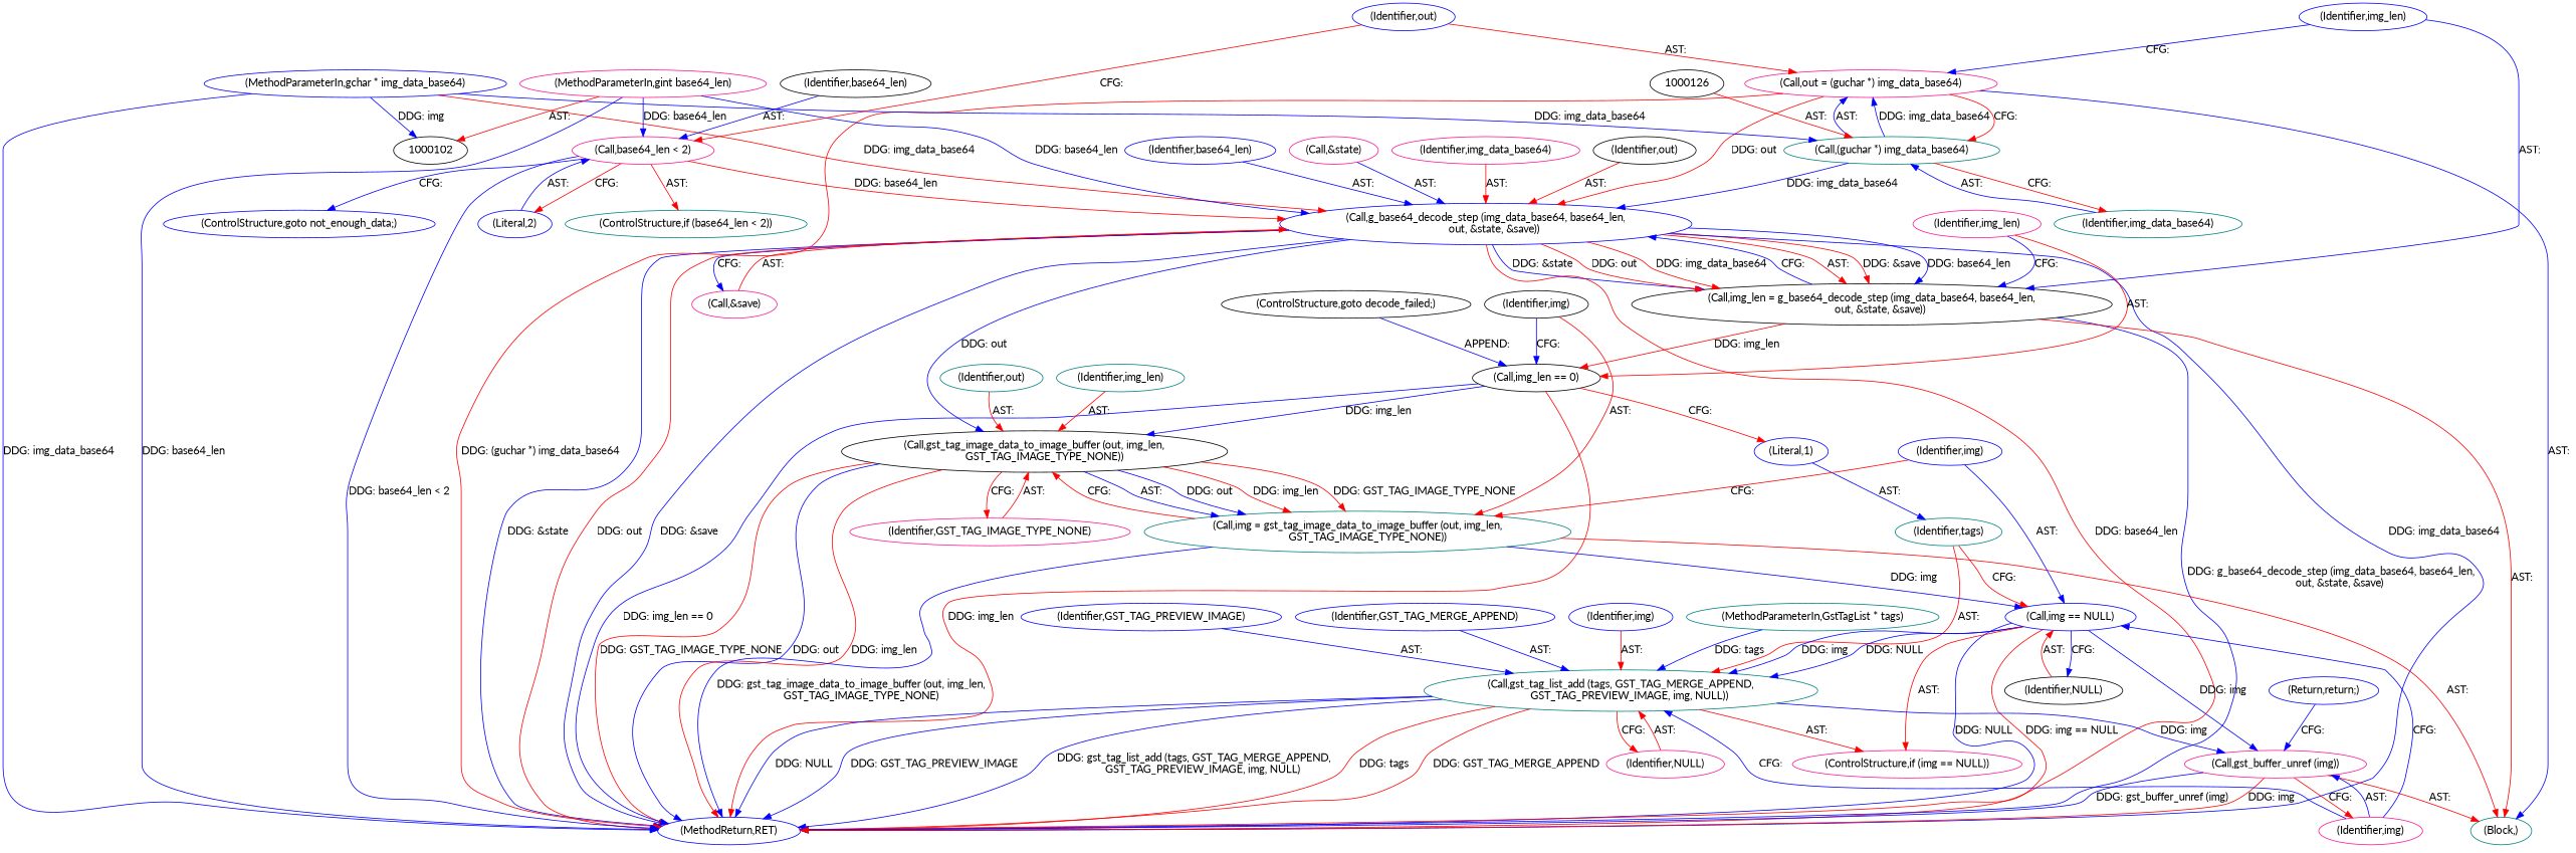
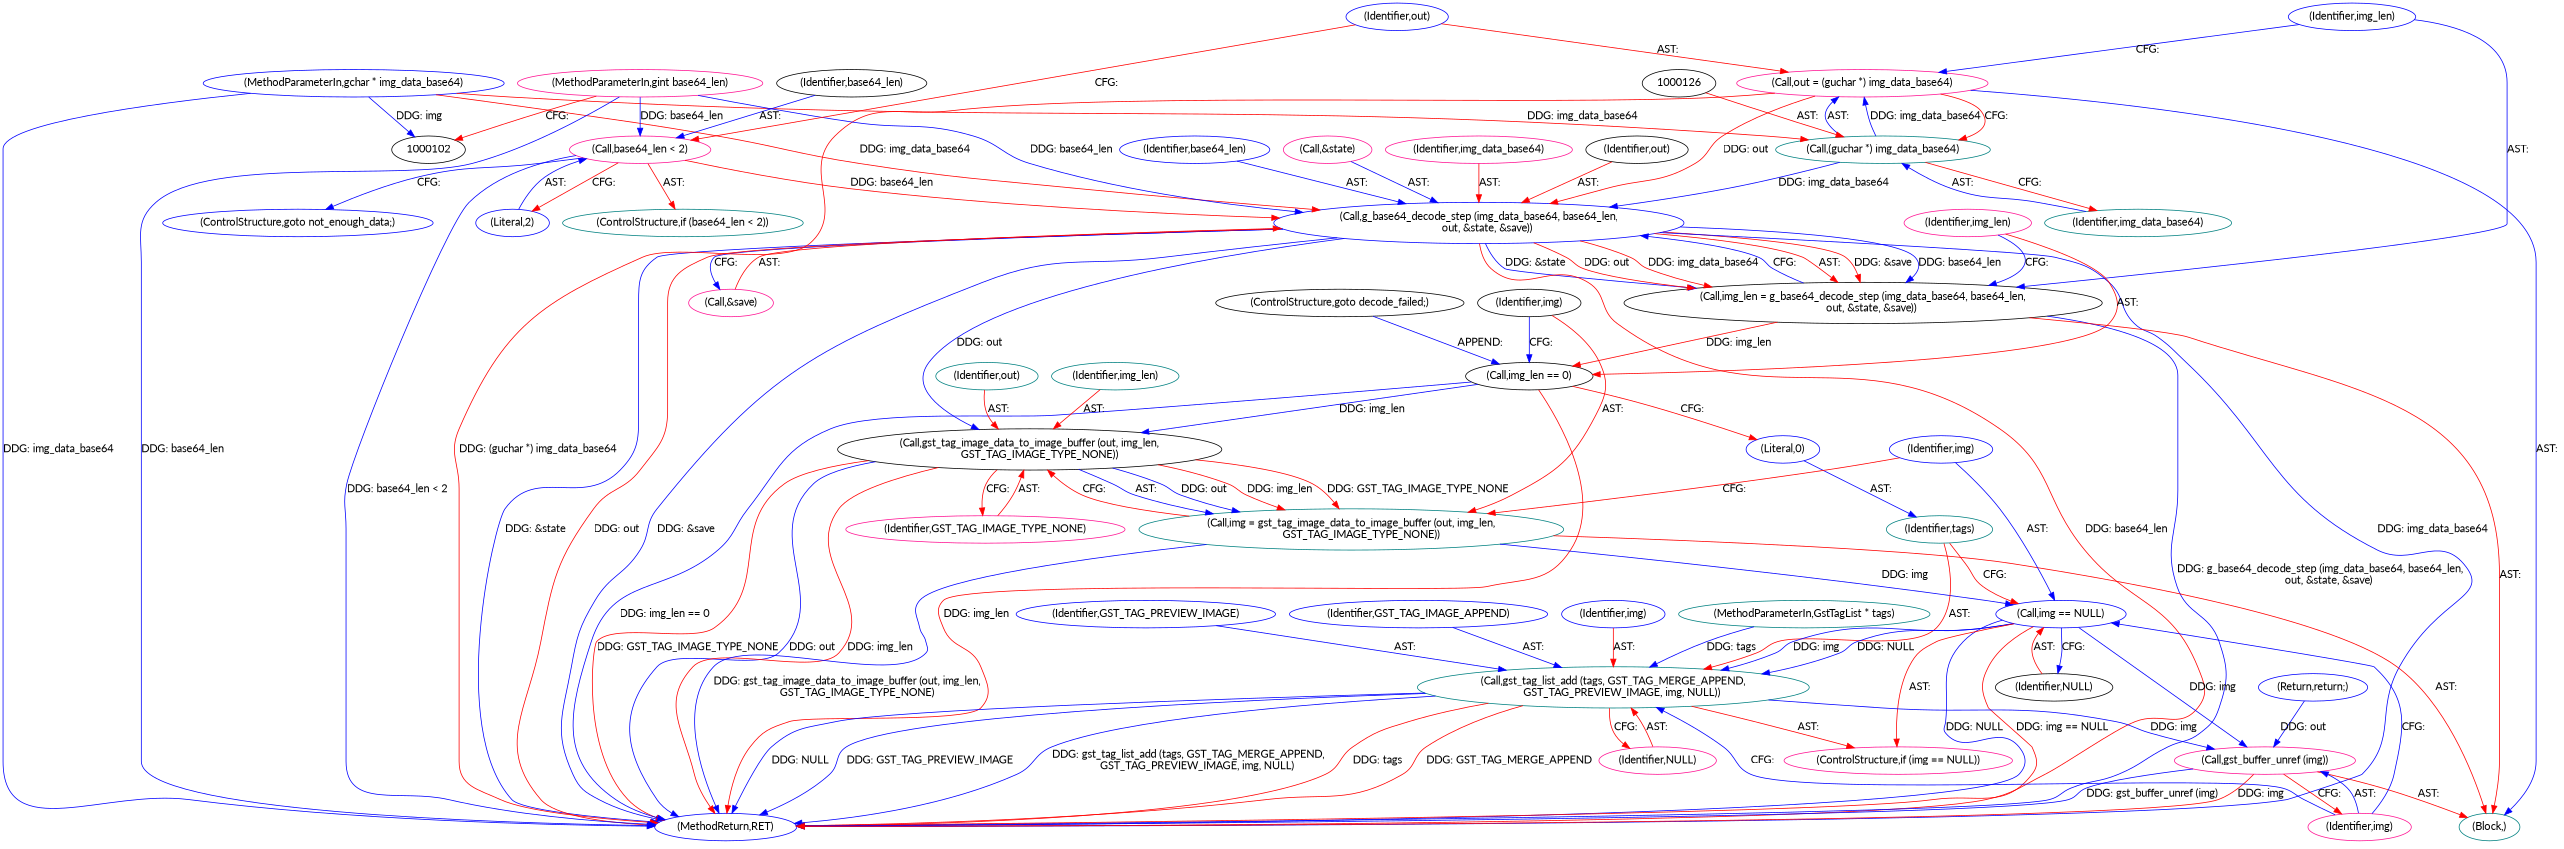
  digraph {
    fontname=Lato
    node [color=blue fontname=Lato]
    edge [color=blue fontname=Lato]
    n1 [label="(Call,g_base64_decode_step (img_data_base64, base64_len,\n      out, &state, &save))"]
    n2 [color=black label="(Call,img_len = g_base64_decode_step (img_data_base64, base64_len,\n      out, &state, &save))"]
    n3 [color=black label="(Call,gst_tag_image_data_to_image_buffer (out, img_len,\n       GST_TAG_IMAGE_TYPE_NONE))"]
    n4 [color=deeppink label="(Call,&save)"]
    n5 [label="(MethodReturn,RET)"]
    n6 [color=teal label="(Block,)"]
    n7 [color=black label="(Call,img_len == 0)"]
    n8 [color=teal label="(Call,img = gst_tag_image_data_to_image_buffer (out, img_len,\n       GST_TAG_IMAGE_TYPE_NONE))"]
    n9 [color=deeppink label="(Identifier,GST_TAG_IMAGE_TYPE_NONE)"]
    n10 [color=teal label="(Call,(guchar *) img_data_base64)"]
    n11 [color=deeppink label="(Call,out = (guchar *) img_data_base64)"]
    n12 [color=teal label="(Identifier,img_data_base64)"]
    n13 [label="(MethodParameterIn,gchar * img_data_base64)"]
    1000102 [color=black]
    n15 [color=deeppink label="(Call,base64_len < 2)"]
    n16 [label="(Literal,2)"]
    n17 [color=teal label="(ControlStructure,if (base64_len < 2))"]
    n18 [label="(ControlStructure,goto not_enough_data;)"]
    n19 [color=deeppink label="(MethodParameterIn,gint base64_len)"]
-   n20 [label="(Literal,1)"]
+   n20 [label="(Literal,0)"]
    n21 [color=teal label="(Identifier,tags)"]
    n22 [label="(Call,img == NULL)"]
    n23 [color=teal label="(Call,gst_tag_list_add (tags, GST_TAG_MERGE_APPEND,\n      GST_TAG_PREVIEW_IMAGE, img, NULL))"]
    n24 [color=deeppink label="(Call,gst_buffer_unref (img))"]
    n25 [color=deeppink label="(ControlStructure,if (img == NULL))"]
    n26 [color=black label="(Identifier,NULL)"]
    n27 [color=deeppink label="(Identifier,NULL)"]
    n28 [color=deeppink label="(Identifier,img)"]
    n29 [label="(Identifier,img)"]
    n30 [label="(Identifier,img_len)"]
    n31 [color=teal label="(MethodParameterIn,GstTagList * tags)"]
    n32 [color=teal label="(Identifier,out)"]
    n33 [label="(Identifier,GST_TAG_PREVIEW_IMAGE)"]
    n34 [label="(Return,return;)"]
    n35 [color=black label="(ControlStructure,goto decode_failed;)"]
    n36 [label="(Identifier,base64_len)"]
-   n37 [label="(Identifier,GST_TAG_MERGE_APPEND)"]
+   n37 [label="(Identifier,GST_TAG_IMAGE_APPEND)"]
    n38 [color=deeppink label="(Identifier,img_len)"]
    n39 [color=deeppink label="(Call,&state)"]
    n40 [color=deeppink label="(Identifier,img_data_base64)"]
    n41 [color=black label="(Identifier,out)"]
    n42 [color=teal label="(Identifier,img_len)"]
    n43 [label="(Identifier,img)"]
    n44 [color=black label="(Identifier,base64_len)"]
    n45 [color=black label="(Identifier,img)"]
    n46 [label="(Identifier,out)"]
    1000126 [color=black]
    n1 -> n2 [color=red label="AST: "]
    n1 -> n2 [color=red label="DDG: &save"]
    n1 -> n2 [label="DDG: base64_len"]
    n1 -> n2 [label="DDG: &state"]
    n1 -> n2 [color=red label="DDG: out"]
    n1 -> n2 [color=red label="DDG: img_data_base64"]
    n1 -> n3 [label="DDG: out"]
    n1 -> n4 [label="CFG: "]
    n1 -> n5 [color=red label="DDG: base64_len"]
    n1 -> n5 [label="DDG: &state"]
    n1 -> n5 [color=red label="DDG: out"]
    n1 -> n5 [label="DDG: &save"]
    n1 -> n5 [label="DDG: img_data_base64"]
    n2 -> n1 [label="CFG: "]
    n2 -> n5 [label="DDG: g_base64_decode_step (img_data_base64, base64_len,\n      out, &state, &save)"]
    n2 -> n6 [color=red label="AST: "]
    n2 -> n7 [color=red label="DDG: img_len"]
    n3 -> n5 [color=red label="DDG: GST_TAG_IMAGE_TYPE_NONE"]
    n3 -> n5 [label="DDG: out"]
    n3 -> n5 [color=red label="DDG: img_len"]
    n3 -> n8 [label="AST: "]
    n3 -> n8 [label="DDG: out"]
    n3 -> n8 [color=red label="DDG: img_len"]
    n3 -> n8 [color=red label="DDG: GST_TAG_IMAGE_TYPE_NONE"]
    n3 -> n9 [color=red label="CFG: "]
    n4 -> n1 [color=red label="AST: "]
    n7 -> n3 [label="DDG: img_len"]
    n7 -> n5 [label="DDG: img_len == 0"]
    n7 -> n5 [color=red label="DDG: img_len"]
    n7 -> n20 [color=red label="CFG: "]
    n8 -> n3 [color=red label="CFG: "]
    n8 -> n5 [label="DDG: gst_tag_image_data_to_image_buffer (out, img_len,\n       GST_TAG_IMAGE_TYPE_NONE)"]
    n8 -> n6 [color=red label="AST: "]
    n8 -> n22 [label="DDG: img"]
    n9 -> n3 [color=red label="AST: "]
    n10 -> n1 [label="DDG: img_data_base64"]
    n10 -> n11 [label="AST: "]
    n10 -> n11 [label="DDG: img_data_base64"]
    n10 -> n12 [color=red label="CFG: "]
    n11 -> n1 [color=red label="DDG: out"]
    n11 -> n5 [color=red label="DDG: (guchar *) img_data_base64"]
    n11 -> n6 [label="AST: "]
    n11 -> n10 [color=red label="CFG: "]
    n12 -> n10 [label="AST: "]
    n13 -> n1 [color=red label="DDG: img_data_base64"]
    n13 -> n5 [label="DDG: img_data_base64"]
-   n13 -> n10 [label="DDG: img_data_base64"]
+   n13 -> n10 [color=red label="DDG: img_data_base64"]
    n13 -> 1000102 [label="DDG: img"]
    n15 -> n1 [color=red label="DDG: base64_len"]
    n15 -> n5 [label="DDG: base64_len < 2"]
    n15 -> n16 [color=red label="CFG: "]
    n15 -> n17 [color=red label="AST: "]
    n15 -> n18 [label="CFG: "]
    n16 -> n15 [label="AST: "]
    n19 -> n1 [label="DDG: base64_len"]
    n19 -> n5 [label="DDG: base64_len"]
-   n19 -> 1000102 [color=red label="AST: "]
+   n19 -> 1000102 [color=red label="CFG: "]
    n19 -> n15 [label="DDG: base64_len"]
    n20 -> n21 [label="AST: "]
    n21 -> n22 [color=red label="CFG: "]
    n21 -> n23 [color=red label="AST: "]
    n22 -> n5 [label="DDG: NULL"]
    n22 -> n5 [color=red label="DDG: img == NULL"]
    n22 -> n23 [label="DDG: img"]
    n22 -> n23 [label="DDG: NULL"]
    n22 -> n24 [label="DDG: img"]
    n22 -> n25 [color=red label="AST: "]
    n22 -> n26 [label="CFG: "]
    n23 -> n5 [label="DDG: gst_tag_list_add (tags, GST_TAG_MERGE_APPEND,\n      GST_TAG_PREVIEW_IMAGE, img, NULL)"]
    n23 -> n5 [color=red label="DDG: tags"]
    n23 -> n5 [color=red label="DDG: GST_TAG_MERGE_APPEND"]
    n23 -> n5 [label="DDG: NULL"]
    n23 -> n5 [label="DDG: GST_TAG_PREVIEW_IMAGE"]
    n23 -> n24 [label="DDG: img"]
    n23 -> n25 [color=red label="AST: "]
    n23 -> n27 [color=red label="CFG: "]
    n24 -> n5 [label="DDG: gst_buffer_unref (img)"]
    n24 -> n5 [color=red label="DDG: img"]
    n24 -> n6 [color=red label="AST: "]
    n24 -> n28 [color=red label="CFG: "]
    n26 -> n22 [color=red label="AST: "]
    n27 -> n23 [color=red label="AST: "]
    n28 -> n22 [label="CFG: "]
    n28 -> n23 [label="CFG: "]
    n28 -> n24 [label="AST: "]
    n29 -> n23 [color=red label="AST: "]
    n30 -> n2 [label="AST: "]
    n30 -> n11 [label="CFG: "]
    n31 -> n23 [label="DDG: tags"]
    n32 -> n3 [color=red label="AST: "]
    n33 -> n23 [label="AST: "]
-   n34 -> n24 [label="CFG: "]
+   n34 -> n24 [label="DDG: out"]
    n35 -> n7 [label="APPEND: "]
    n36 -> n1 [label="AST: "]
    n37 -> n23 [label="AST: "]
    n38 -> n2 [label="CFG: "]
    n38 -> n7 [color=red label="AST: "]
    n39 -> n1 [label="AST: "]
    n40 -> n1 [color=red label="AST: "]
    n41 -> n1 [color=red label="AST: "]
    n42 -> n3 [color=red label="AST: "]
    n43 -> n8 [color=red label="CFG: "]
    n43 -> n22 [label="AST: "]
    n44 -> n15 [label="AST: "]
    n45 -> n7 [label="CFG: "]
    n45 -> n8 [color=red label="AST: "]
    n46 -> n11 [color=red label="AST: "]
    n46 -> n15 [color=red label="CFG: "]
    1000126 -> n10 [color=red label="AST: "]
  }
